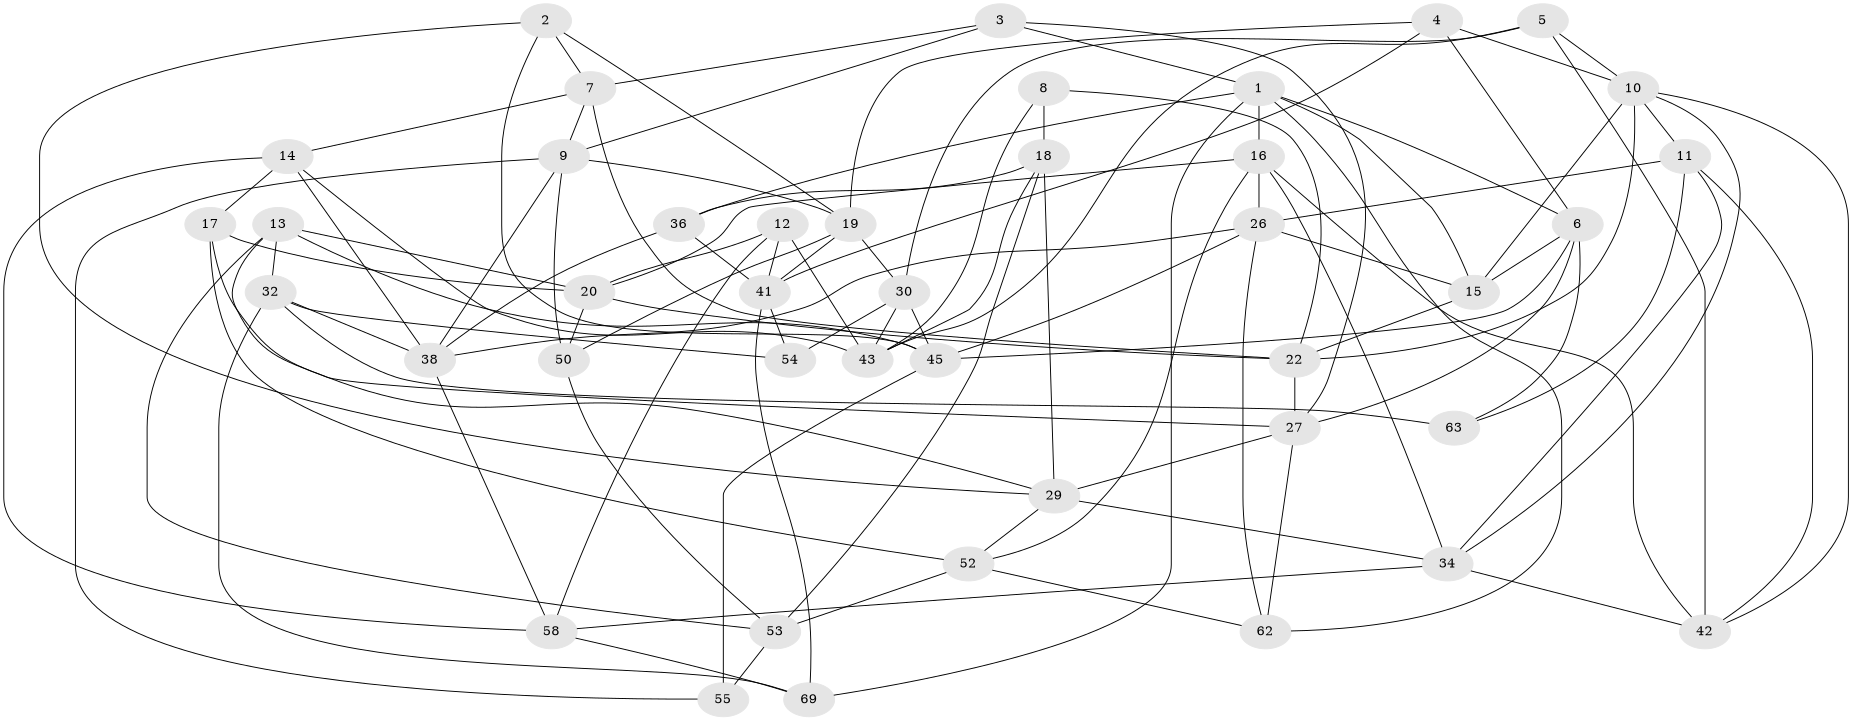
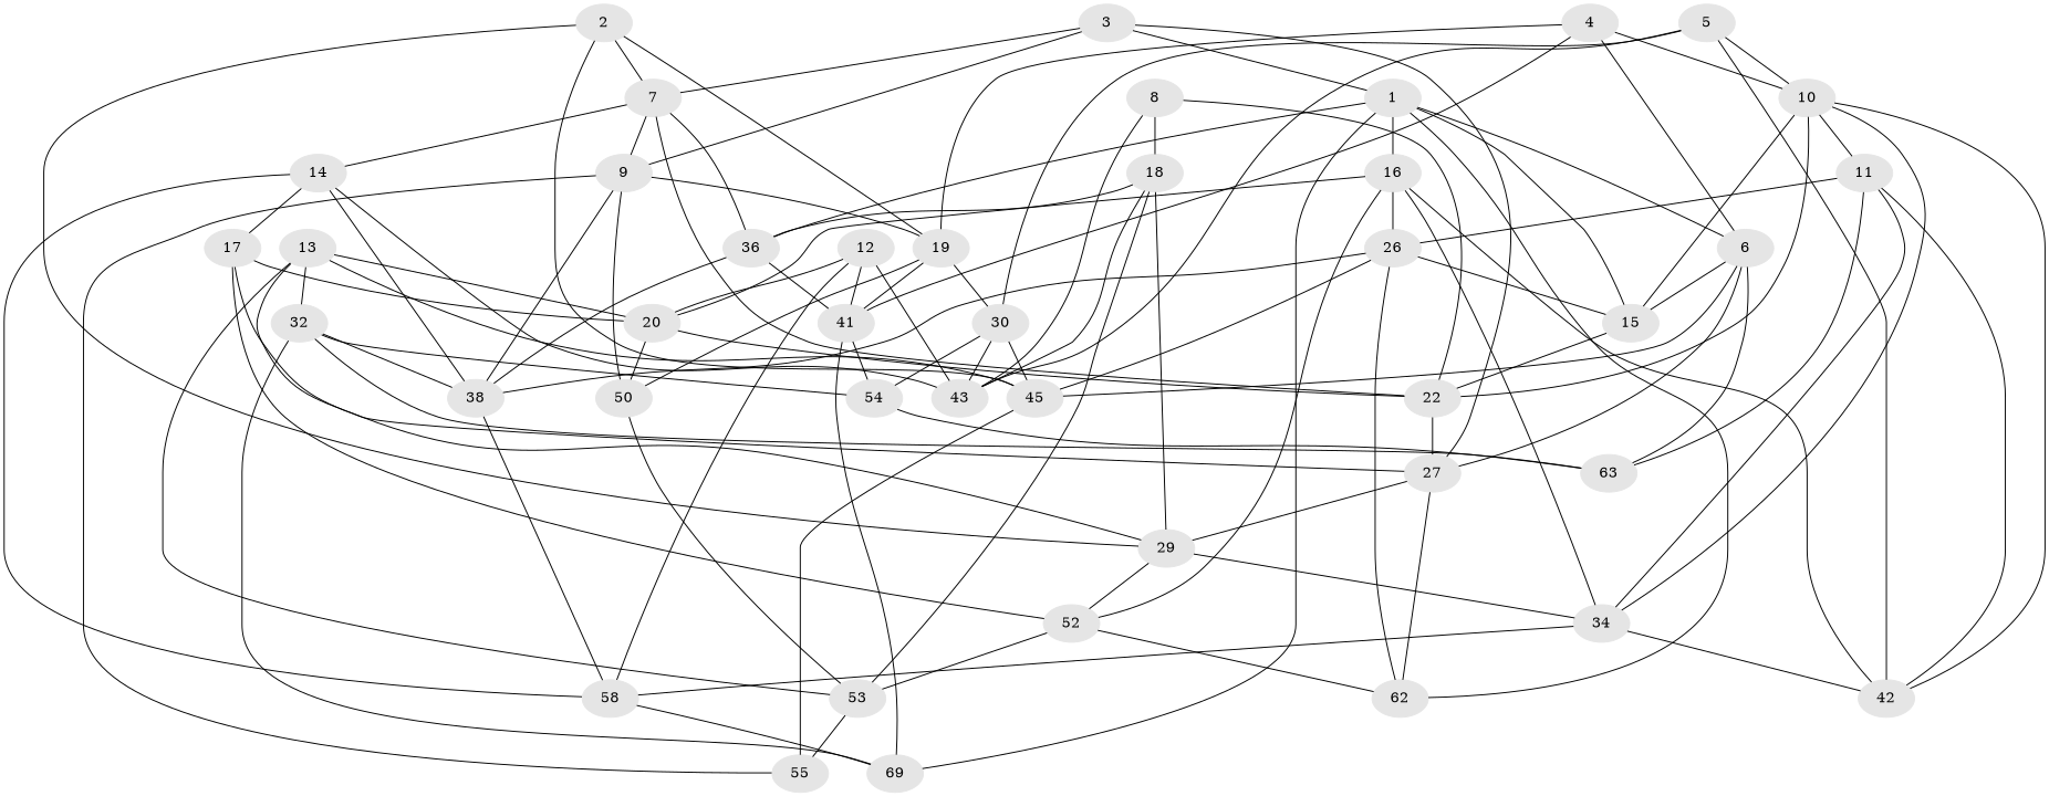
  graph {
    node [color=gray90 style=filled]
    1 [super="+37"]
    6 [super="+24"]
    15
    16 [super="+51"]
    36 [super="+40"]
    62
    69
    45 [super="+56"]
    27 [super="+64"]
    63
    22 [super="+47"]
    42 [super="+46"]
    34 [super="+49"]
    26 [super="+57"]
    20 [super="+21"]
    52 [super="+68"]
    41 [super="+60"]
    38 [super="+71"]
    7 [super="+25"]
    9 [super="+48"]
    14 [super="+33"]
    2
    19 [super="+28"]
    29 [super="+65"]
    30 [super="+35"]
    50
    55
    3
    11 [super="+31"]
    4
    10 [super="+66"]
    54
    5 [super="+59"]
    43 [super="+67"]
    58 [super="+70"]
    17
    18 [super="+39"]
    53 [super="+61"]
    8
    12
    13 [super="+23"]
    32 [super="+44"]
    1 -- 6
    1 -- 15
    1 -- 16
    1 -- 36
    1 -- 62
    1 -- 69
    6 -- 15
    6 -- 45
    6 -- 27
    6 -- 63
    15 -- 22
    16 -- 42
    16 -- 34
    16 -- 26
    16 -- 20
    16 -- 52
    36 -- 41
    36 -- 38
    45 -- 55
    27 -- 62
    27 -- 29
    22 -- 27
    34 -- 42
    34 -- 58
    26 -- 15
    26 -- 62
    26 -- 45
    26 -- 38
    20 -- 22
    20 -- 50
    52 -- 62
    52 -- 53 [weight=2]
    41 -- 69
    41 -- 54
    38 -- 58
+   7 -- 36
    7 -- 22
    7 -- 9
    7 -- 14
    9 -- 38
    9 -- 19
    9 -- 50
    9 -- 55
    14 -- 38
    14 -- 43
    14 -- 58 [weight=2]
    14 -- 17
    2 -- 45
    2 -- 7
    2 -- 19
    2 -- 29
    19 -- 41
    19 -- 30
    19 -- 50
    29 -- 34
    29 -- 52
    30 -- 45
    30 -- 54
    30 -- 43
    50 -- 53
    3 -- 1
    3 -- 27
    3 -- 7
    3 -- 9
    11 -- 63
    11 -- 42
    11 -- 34
    11 -- 26
    4 -- 6
    4 -- 41
    4 -- 19
    4 -- 10
    10 -- 15
    10 -- 22
    10 -- 42
    10 -- 34
    10 -- 11
+   54 -- 63
    5 -- 42 [weight=2]
    5 -- 30 [weight=2]
    5 -- 10
    5 -- 43
    58 -- 69
    17 -- 27
    17 -- 20
    17 -- 52
    18 -- 36
    18 -- 29
    18 -- 43
    18 -- 53
    53 -- 55
    8 -- 22
    8 -- 43
    8 -- 18
    12 -- 20
    12 -- 41
    12 -- 43
    12 -- 58
    13 -- 45
    13 -- 20
    13 -- 29
    13 -- 53
    13 -- 32 [weight=2]
    32 -- 69
    32 -- 63
    32 -- 38
    32 -- 54
  }
